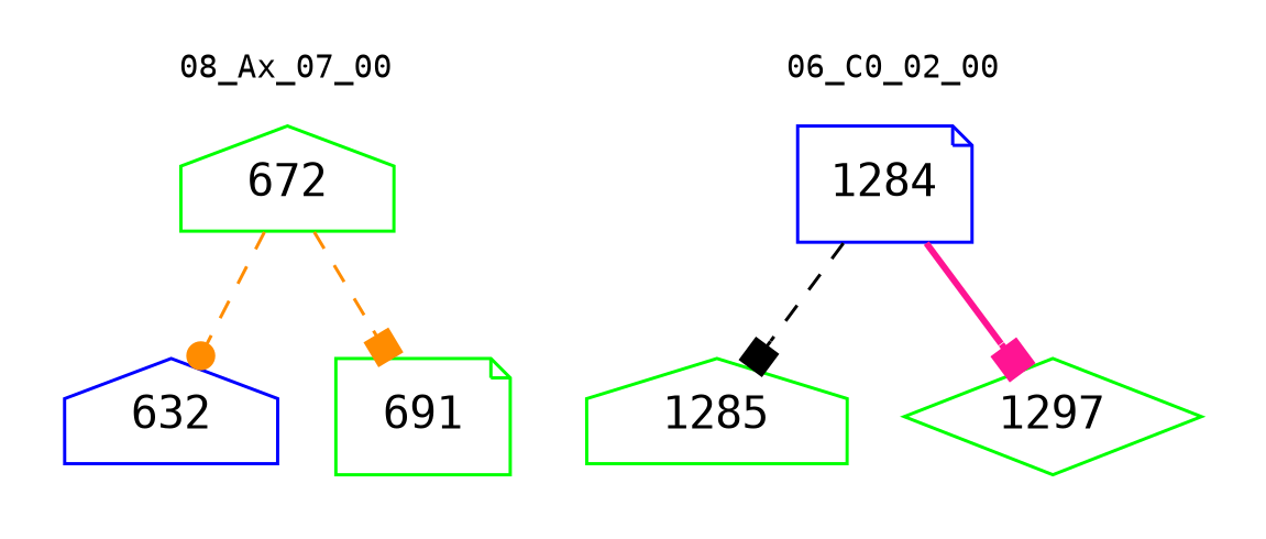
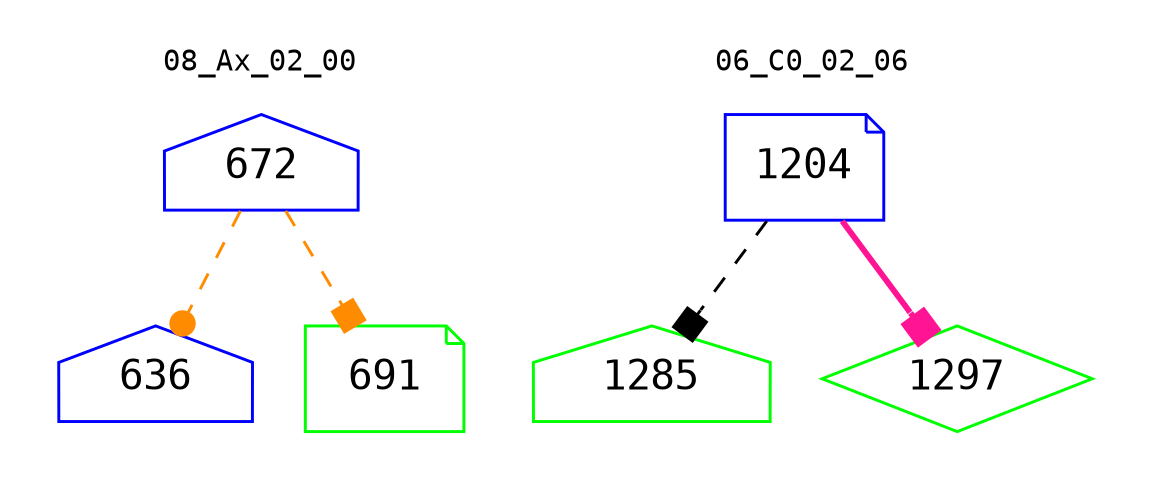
  digraph {
    fontname="DejaVu Sans Mono"
    node [color=blue fontname="DejaVu Sans Mono" shape=house]
    edge [arrowhead=box color=darkorange fontname="DejaVu Sans Mono" style=dashed]
-   n1 [color=green label=672]
-   n2 [label=632]
+   n1 [label=672]
+   n2 [label=636]
    n3 [color=green label=691 shape=note]
-   n4 [label=1284 shape=note]
+   n4 [label=1204 shape=note]
    n5 [color=green label=1285]
    n6 [color=green label=1297 shape=diamond]
    subgraph cluster_1 {
      color=white
      fontsize=10
-     label="08_Ax_07_00"
+     label="08_Ax_02_00"
      n1
      n2
      n3
    }
    subgraph cluster_2 {
      color=white
      fontsize=10
-     label="06_C0_02_00"
+     label="06_C0_02_06"
      n4
      n5
      n6
    }
    n1 -> n2 [arrowhead=dot]
    n1 -> n3
    n4 -> n5 [color=black]
    n4 -> n6 [color=deeppink style=bold]
  }
